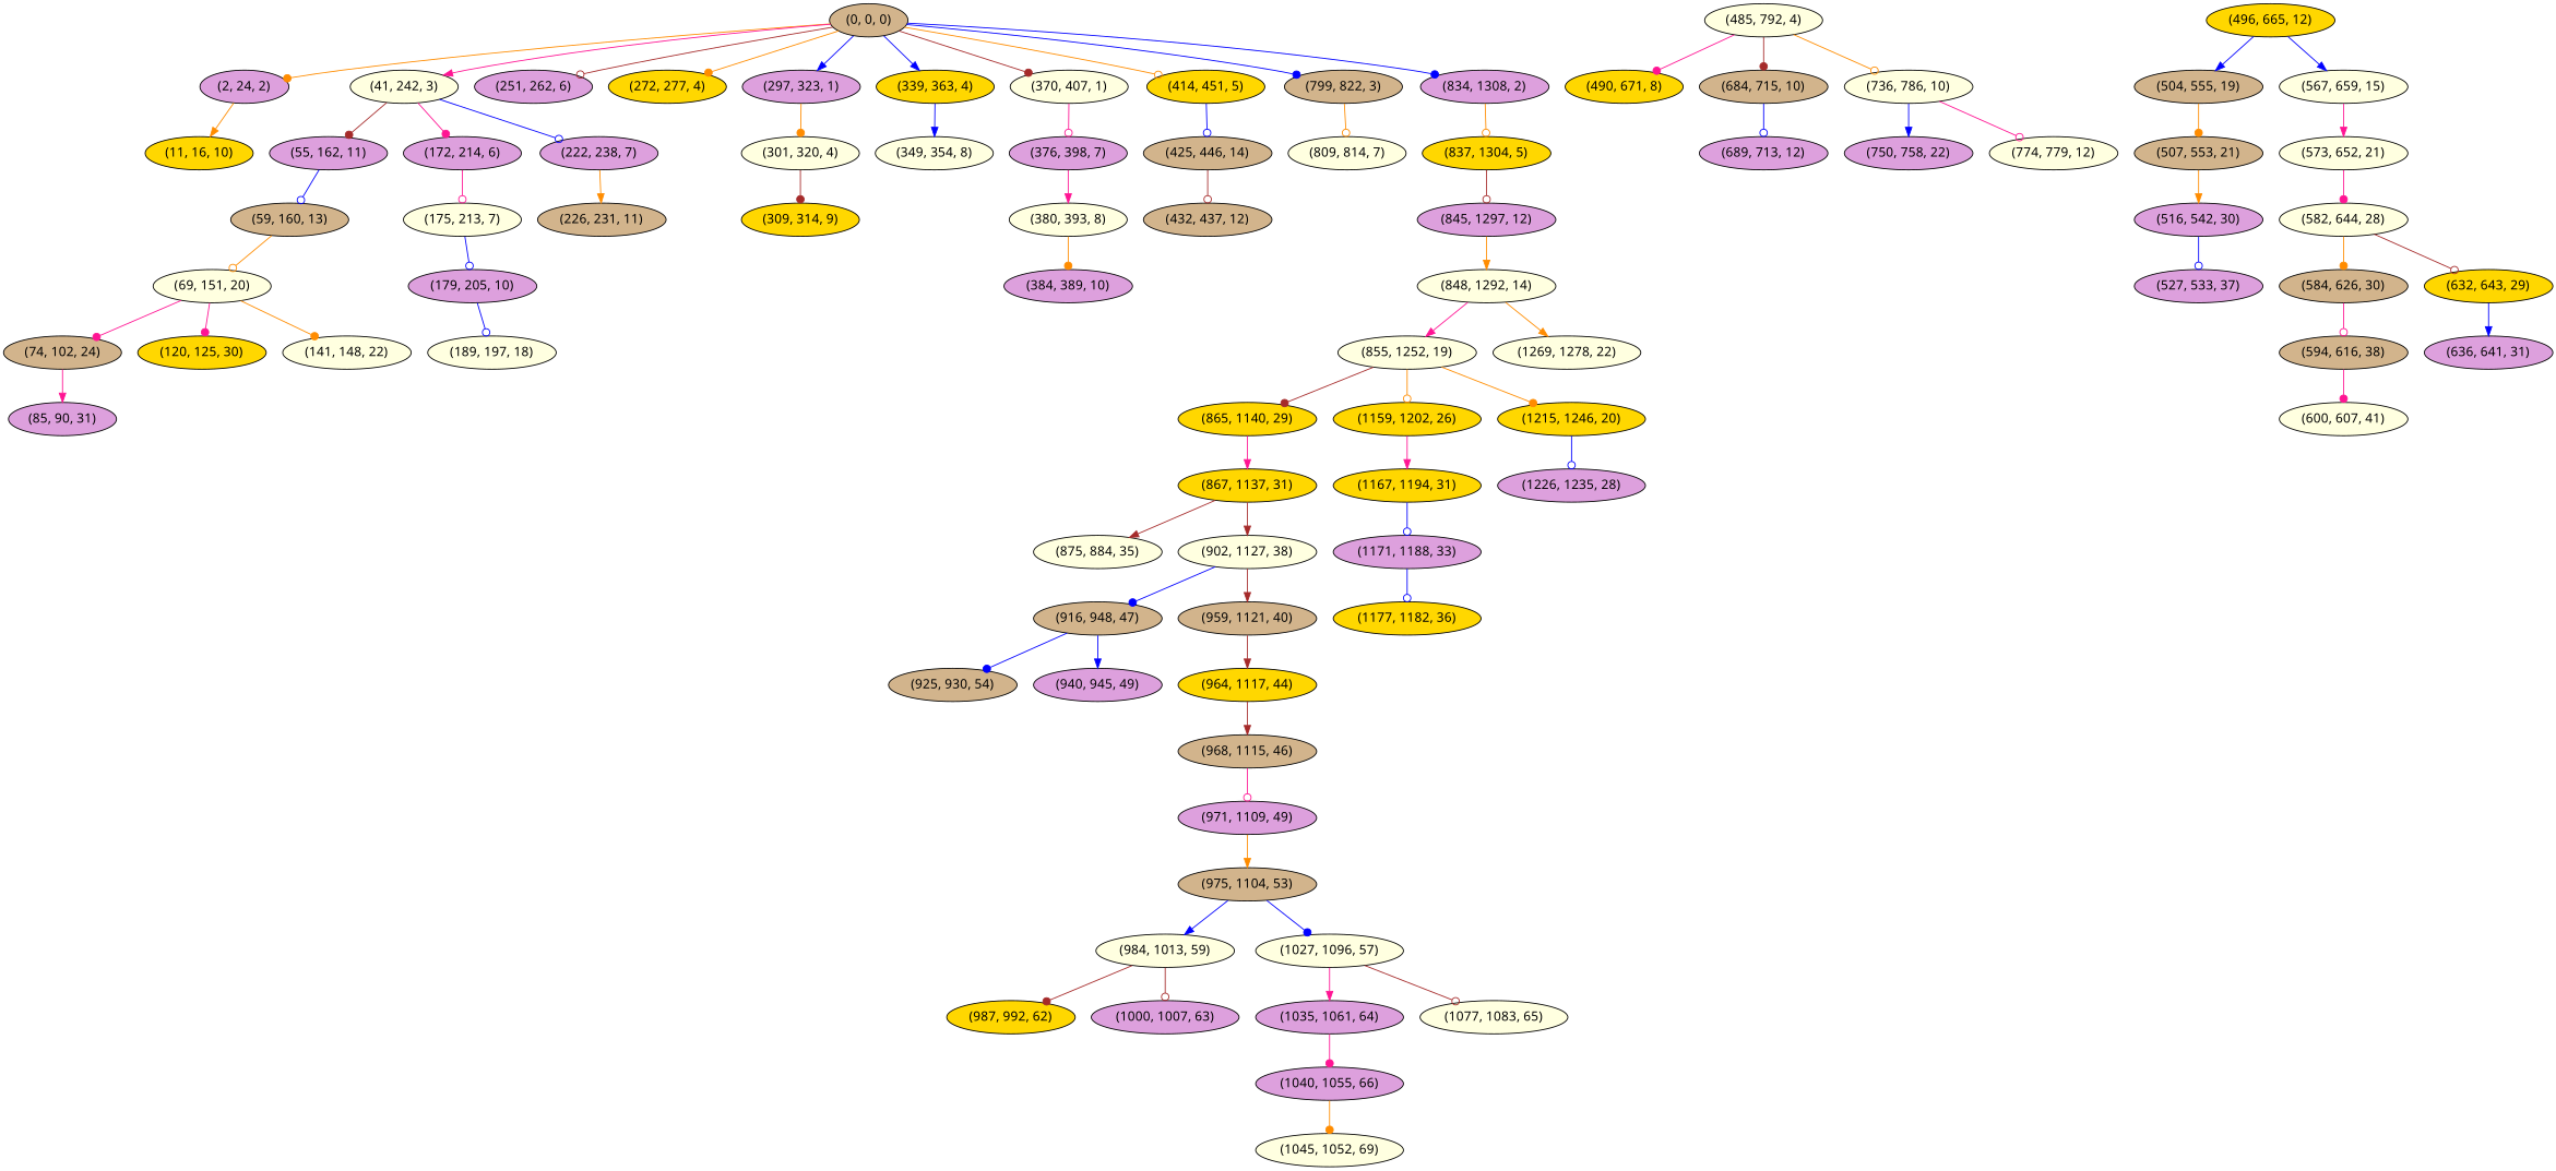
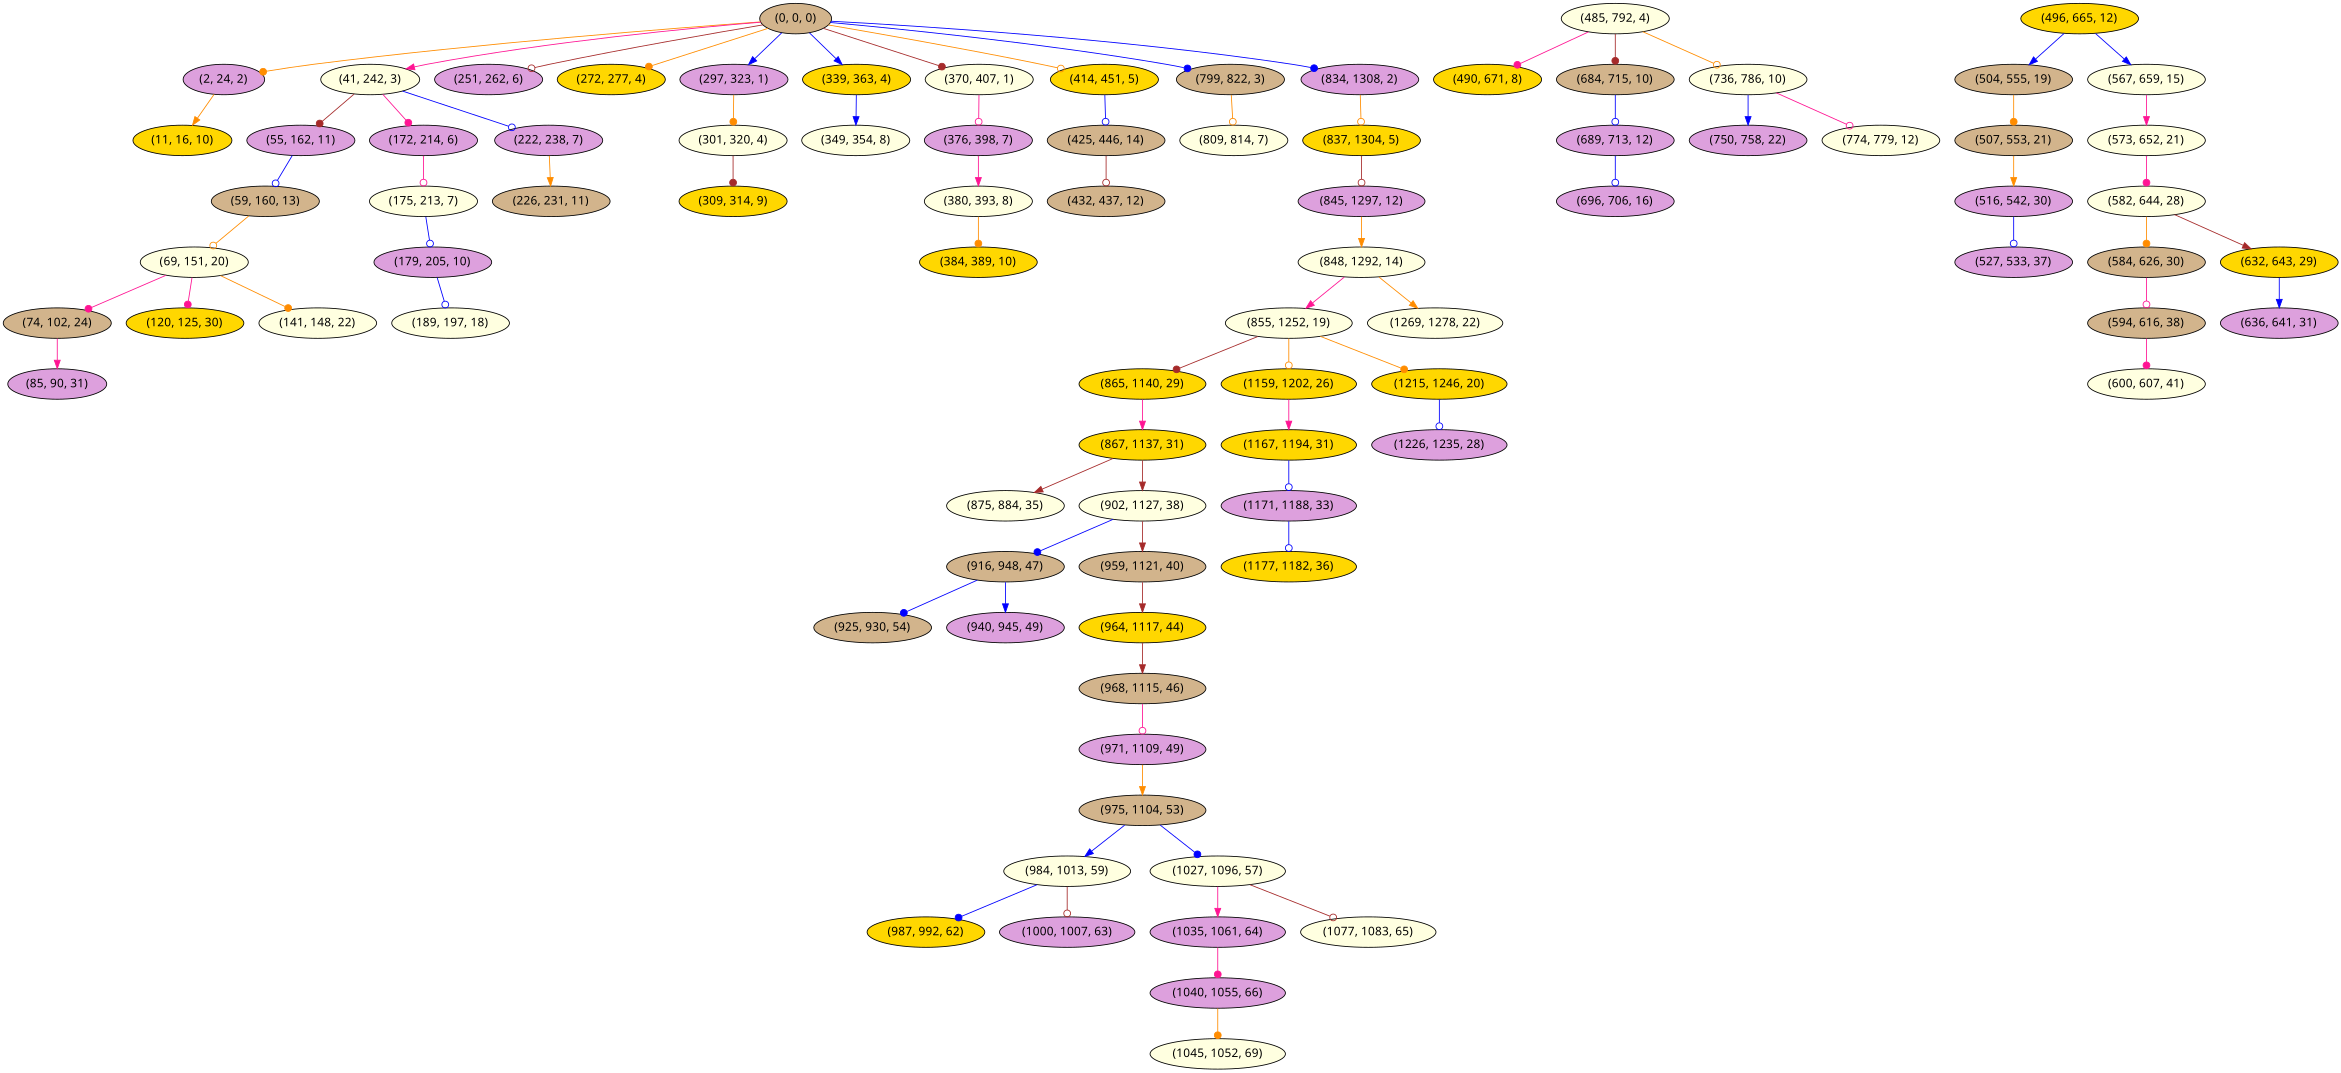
  digraph {
    fontname="Noto Sans"
    node [fillcolor=lightyellow fontname="Noto Sans" style=filled]
    edge [arrowhead=normal color=blue fontname="Noto Sans"]
    "(0, 0, 0)" [fillcolor=tan]
    "(2, 24, 2)" [fillcolor=plum]
    "(41, 242, 3)"
    "(251, 262, 6)" [fillcolor=plum]
    "(272, 277, 4)" [fillcolor=gold]
    "(297, 323, 1)" [fillcolor=plum]
    "(339, 363, 4)" [fillcolor=gold]
    "(370, 407, 1)"
    "(414, 451, 5)" [fillcolor=gold]
    "(799, 822, 3)" [fillcolor=tan]
    "(834, 1308, 2)" [fillcolor=plum]
    "(11, 16, 10)" [fillcolor=gold]
    "(55, 162, 11)" [fillcolor=plum]
    "(172, 214, 6)" [fillcolor=plum]
    "(222, 238, 7)" [fillcolor=plum]
    "(301, 320, 4)"
    "(349, 354, 8)"
    "(376, 398, 7)" [fillcolor=plum]
    n19 [fillcolor=tan label="(425, 446, 14)"]
    "(809, 814, 7)"
    "(837, 1304, 5)" [fillcolor=gold]
    "(59, 160, 13)" [fillcolor=tan]
    "(175, 213, 7)"
    "(226, 231, 11)" [fillcolor=tan]
    "(69, 151, 20)"
    "(74, 102, 24)" [fillcolor=tan]
    "(120, 125, 30)" [fillcolor=gold]
    "(141, 148, 22)"
    "(85, 90, 31)" [fillcolor=plum]
    "(179, 205, 10)" [fillcolor=plum]
    "(189, 197, 18)"
    "(309, 314, 9)" [fillcolor=gold]
    "(380, 393, 8)"
-   "(384, 389, 10)" [fillcolor=plum]
+   "(384, 389, 10)" [fillcolor=gold]
    "(432, 437, 12)" [fillcolor=tan]
    "(485, 792, 4)"
    "(490, 671, 8)" [fillcolor=gold]
    "(684, 715, 10)" [fillcolor=tan]
    "(736, 786, 10)"
    "(689, 713, 12)" [fillcolor=plum]
    "(750, 758, 22)" [fillcolor=plum]
    "(774, 779, 12)"
    "(496, 665, 12)" [fillcolor=gold]
    "(504, 555, 19)" [fillcolor=tan]
    "(567, 659, 15)"
    "(507, 553, 21)" [fillcolor=tan]
    "(573, 652, 21)"
    "(516, 542, 30)" [fillcolor=plum]
    "(527, 533, 37)" [fillcolor=plum]
    "(582, 644, 28)"
    "(584, 626, 30)" [fillcolor=tan]
    "(632, 643, 29)" [fillcolor=gold]
    "(594, 616, 38)" [fillcolor=tan]
    "(636, 641, 31)" [fillcolor=plum]
    "(600, 607, 41)"
+   "(696, 706, 16)" [fillcolor=plum]
    "(845, 1297, 12)" [fillcolor=plum]
    "(848, 1292, 14)"
    "(855, 1252, 19)"
    "(1269, 1278, 22)"
    "(865, 1140, 29)" [fillcolor=gold]
    "(1159, 1202, 26)" [fillcolor=gold]
    "(1215, 1246, 20)" [fillcolor=gold]
    "(867, 1137, 31)" [fillcolor=gold]
    "(1167, 1194, 31)" [fillcolor=gold]
    "(1226, 1235, 28)" [fillcolor=plum]
    "(875, 884, 35)"
    "(902, 1127, 38)"
    "(916, 948, 47)" [fillcolor=tan]
    "(959, 1121, 40)" [fillcolor=tan]
    "(925, 930, 54)" [fillcolor=tan]
    "(940, 945, 49)" [fillcolor=plum]
    "(964, 1117, 44)" [fillcolor=gold]
    "(968, 1115, 46)" [fillcolor=tan]
    "(971, 1109, 49)" [fillcolor=plum]
    "(975, 1104, 53)" [fillcolor=tan]
    "(984, 1013, 59)"
    "(1027, 1096, 57)"
    "(987, 992, 62)" [fillcolor=gold]
    "(1000, 1007, 63)" [fillcolor=plum]
    "(1035, 1061, 64)" [fillcolor=plum]
    "(1077, 1083, 65)"
    "(1040, 1055, 66)" [fillcolor=plum]
    "(1045, 1052, 69)"
    "(1171, 1188, 33)" [fillcolor=plum]
    "(1177, 1182, 36)" [fillcolor=gold]
    "(0, 0, 0)" -> "(2, 24, 2)" [arrowhead=dot color=darkorange]
    "(0, 0, 0)" -> "(41, 242, 3)" [color=deeppink]
    "(0, 0, 0)" -> "(251, 262, 6)" [arrowhead=odot color=brown]
    "(0, 0, 0)" -> "(272, 277, 4)" [arrowhead=dot color=darkorange]
    "(0, 0, 0)" -> "(297, 323, 1)"
    "(0, 0, 0)" -> "(339, 363, 4)"
    "(0, 0, 0)" -> "(370, 407, 1)" [arrowhead=dot color=brown]
    "(0, 0, 0)" -> "(414, 451, 5)" [arrowhead=odot color=darkorange]
    "(0, 0, 0)" -> "(799, 822, 3)" [arrowhead=dot]
    "(0, 0, 0)" -> "(834, 1308, 2)" [arrowhead=dot]
    "(2, 24, 2)" -> "(11, 16, 10)" [color=darkorange]
    "(41, 242, 3)" -> "(55, 162, 11)" [arrowhead=dot color=brown]
    "(41, 242, 3)" -> "(172, 214, 6)" [arrowhead=dot color=deeppink]
    "(41, 242, 3)" -> "(222, 238, 7)" [arrowhead=odot]
    "(297, 323, 1)" -> "(301, 320, 4)" [arrowhead=dot color=darkorange]
    "(339, 363, 4)" -> "(349, 354, 8)"
    "(370, 407, 1)" -> "(376, 398, 7)" [arrowhead=odot color=deeppink]
    "(414, 451, 5)" -> n19 [arrowhead=odot]
    "(799, 822, 3)" -> "(809, 814, 7)" [arrowhead=odot color=darkorange]
    "(834, 1308, 2)" -> "(837, 1304, 5)" [arrowhead=odot color=darkorange]
    "(55, 162, 11)" -> "(59, 160, 13)" [arrowhead=odot]
    "(172, 214, 6)" -> "(175, 213, 7)" [arrowhead=odot color=deeppink]
    "(222, 238, 7)" -> "(226, 231, 11)" [color=darkorange]
    "(301, 320, 4)" -> "(309, 314, 9)" [arrowhead=dot color=brown]
    "(376, 398, 7)" -> "(380, 393, 8)" [color=deeppink]
    n19 -> "(432, 437, 12)" [arrowhead=odot color=brown]
    "(837, 1304, 5)" -> "(845, 1297, 12)" [arrowhead=odot color=brown]
    "(59, 160, 13)" -> "(69, 151, 20)" [arrowhead=odot color=darkorange]
    "(175, 213, 7)" -> "(179, 205, 10)" [arrowhead=odot]
    "(69, 151, 20)" -> "(74, 102, 24)" [arrowhead=dot color=deeppink]
    "(69, 151, 20)" -> "(120, 125, 30)" [arrowhead=dot color=deeppink]
    "(69, 151, 20)" -> "(141, 148, 22)" [arrowhead=dot color=darkorange]
    "(74, 102, 24)" -> "(85, 90, 31)" [color=deeppink]
    "(179, 205, 10)" -> "(189, 197, 18)" [arrowhead=odot]
    "(380, 393, 8)" -> "(384, 389, 10)" [arrowhead=dot color=darkorange]
    "(485, 792, 4)" -> "(490, 671, 8)" [arrowhead=dot color=deeppink]
    "(485, 792, 4)" -> "(684, 715, 10)" [arrowhead=dot color=brown]
    "(485, 792, 4)" -> "(736, 786, 10)" [arrowhead=odot color=darkorange]
    "(684, 715, 10)" -> "(689, 713, 12)" [arrowhead=odot]
    "(736, 786, 10)" -> "(750, 758, 22)"
    "(736, 786, 10)" -> "(774, 779, 12)" [arrowhead=odot color=deeppink]
+   "(689, 713, 12)" -> "(696, 706, 16)" [arrowhead=odot]
    "(496, 665, 12)" -> "(504, 555, 19)"
    "(496, 665, 12)" -> "(567, 659, 15)"
    "(504, 555, 19)" -> "(507, 553, 21)" [arrowhead=dot color=darkorange]
    "(567, 659, 15)" -> "(573, 652, 21)" [color=deeppink]
    "(507, 553, 21)" -> "(516, 542, 30)" [color=darkorange]
    "(573, 652, 21)" -> "(582, 644, 28)" [arrowhead=dot color=deeppink]
    "(516, 542, 30)" -> "(527, 533, 37)" [arrowhead=odot]
    "(582, 644, 28)" -> "(584, 626, 30)" [arrowhead=dot color=darkorange]
-   "(582, 644, 28)" -> "(632, 643, 29)" [arrowhead=odot color=brown]
+   "(582, 644, 28)" -> "(632, 643, 29)" [color=brown]
    "(584, 626, 30)" -> "(594, 616, 38)" [arrowhead=odot color=deeppink]
    "(632, 643, 29)" -> "(636, 641, 31)"
    "(594, 616, 38)" -> "(600, 607, 41)" [arrowhead=dot color=deeppink]
    "(845, 1297, 12)" -> "(848, 1292, 14)" [color=darkorange]
    "(848, 1292, 14)" -> "(855, 1252, 19)" [color=deeppink]
    "(848, 1292, 14)" -> "(1269, 1278, 22)" [color=darkorange]
    "(855, 1252, 19)" -> "(865, 1140, 29)" [arrowhead=dot color=brown]
    "(855, 1252, 19)" -> "(1159, 1202, 26)" [arrowhead=odot color=darkorange]
    "(855, 1252, 19)" -> "(1215, 1246, 20)" [arrowhead=dot color=darkorange]
    "(865, 1140, 29)" -> "(867, 1137, 31)" [color=deeppink]
    "(1159, 1202, 26)" -> "(1167, 1194, 31)" [color=deeppink]
    "(1215, 1246, 20)" -> "(1226, 1235, 28)" [arrowhead=odot]
    "(867, 1137, 31)" -> "(875, 884, 35)" [color=brown]
    "(867, 1137, 31)" -> "(902, 1127, 38)" [color=brown]
    "(1167, 1194, 31)" -> "(1171, 1188, 33)" [arrowhead=odot]
    "(902, 1127, 38)" -> "(916, 948, 47)" [arrowhead=dot]
    "(902, 1127, 38)" -> "(959, 1121, 40)" [color=brown]
    "(916, 948, 47)" -> "(925, 930, 54)" [arrowhead=dot]
    "(916, 948, 47)" -> "(940, 945, 49)"
    "(959, 1121, 40)" -> "(964, 1117, 44)" [color=brown]
    "(964, 1117, 44)" -> "(968, 1115, 46)" [color=brown]
    "(968, 1115, 46)" -> "(971, 1109, 49)" [arrowhead=odot color=deeppink]
    "(971, 1109, 49)" -> "(975, 1104, 53)" [color=darkorange]
    "(975, 1104, 53)" -> "(984, 1013, 59)"
    "(975, 1104, 53)" -> "(1027, 1096, 57)" [arrowhead=dot]
-   "(984, 1013, 59)" -> "(987, 992, 62)" [arrowhead=dot color=brown]
+   "(984, 1013, 59)" -> "(987, 992, 62)" [arrowhead=dot]
    "(984, 1013, 59)" -> "(1000, 1007, 63)" [arrowhead=odot color=brown]
    "(1027, 1096, 57)" -> "(1035, 1061, 64)" [color=deeppink]
    "(1027, 1096, 57)" -> "(1077, 1083, 65)" [arrowhead=odot color=brown]
    "(1035, 1061, 64)" -> "(1040, 1055, 66)" [arrowhead=dot color=deeppink]
    "(1040, 1055, 66)" -> "(1045, 1052, 69)" [arrowhead=dot color=darkorange]
    "(1171, 1188, 33)" -> "(1177, 1182, 36)" [arrowhead=odot]
  }
